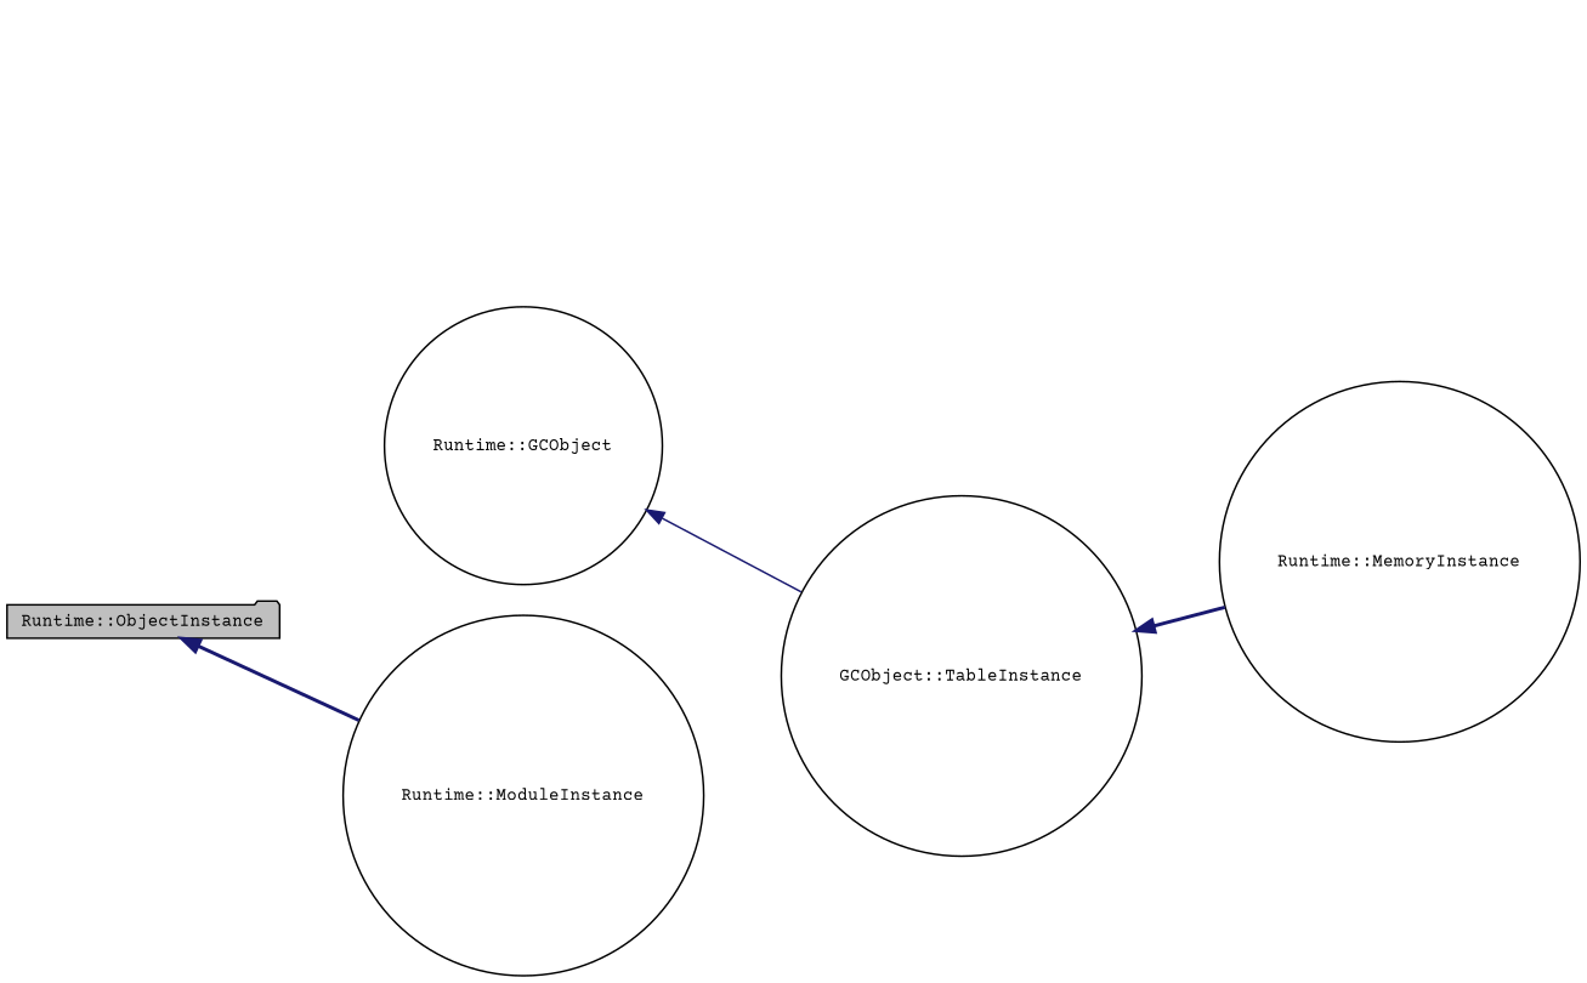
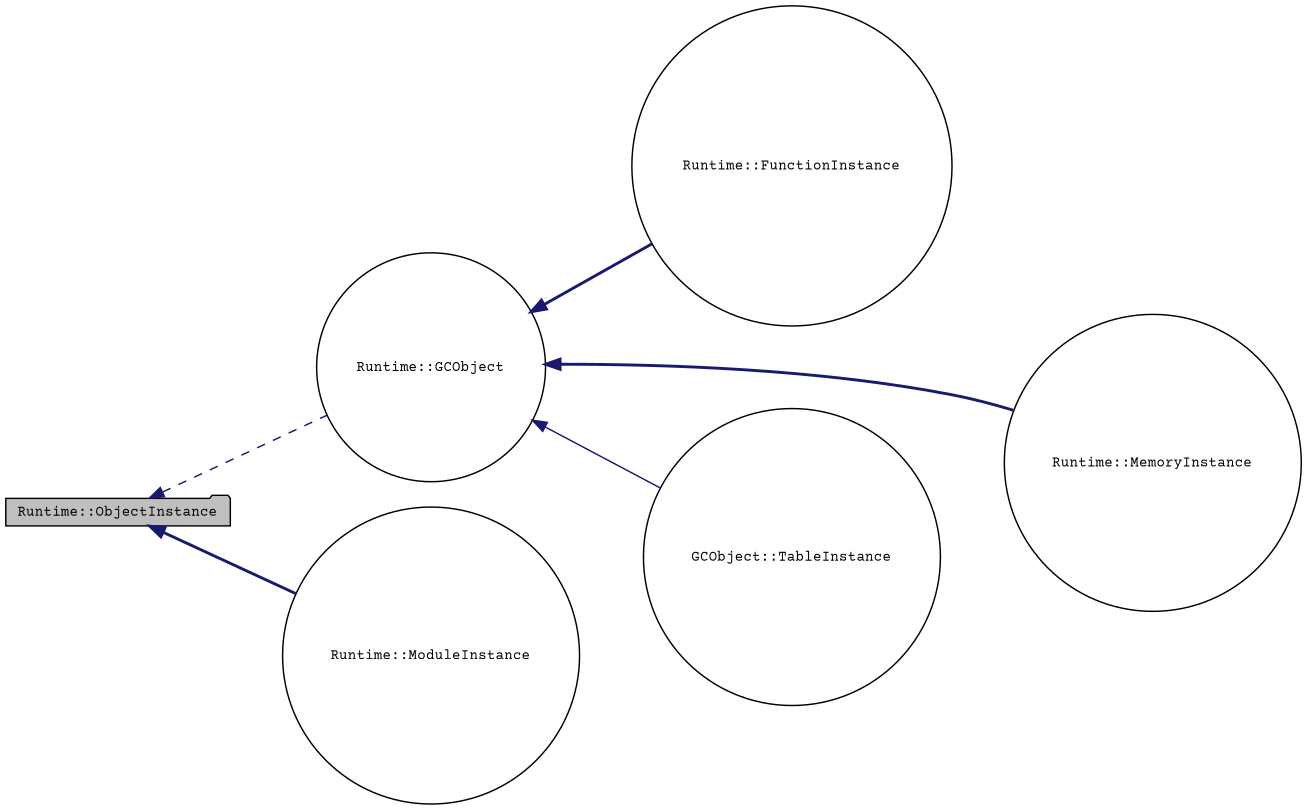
  digraph {
    fontname="Courier Prime"
    rankdir=LR
    node [color=black fillcolor=white fontname="Courier Prime" fontsize=10 shape=circle style=filled]
    edge [color=midnightblue dir=back fontname="Courier Prime" fontsize=10 labelfontname=Helvetica labelfontsize=10 style=bold]
    n1 [fillcolor=grey75 fontcolor=black height=0.2 label="Runtime::ObjectInstance" shape=folder width=0.4]
    n2 [height=0.2 label="Runtime::GCObject" width=0.4]
    n3 [height=0.2 label="Runtime::ModuleInstance" width=0.4]
+   n4 [height=0.2 label="Runtime::FunctionInstance" width=0.4]
    n5 [height=0.2 label="Runtime::MemoryInstance" width=0.4]
    n6 [height=0.2 label="GCObject::TableInstance" width=0.4]
+   n1 -> n2 [style=dashed]
    n1 -> n3
-   n6 -> n5
+   n2 -> n4
+   n2 -> n5
    n2 -> n6 [style=solid]
  }
